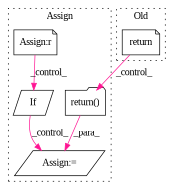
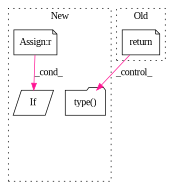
  digraph {
    fontname="Liberation Serif"
    node [fontname="Liberation Serif" s=3255 shape=parallelogram]
    edge [color=deeppink fontname="Liberation Serif"]
-   n1 [a=75 l="22,1" label="return()" s="3336,3371" shape=folder]
-   n2 [a=68 l=10 label="Assign:=" s=3306]
+   n1 [a=75 l="22,1" label="type()" s="3336,3371" shape=folder]
    n3 [a=96 l=0 label=If]
    n4 [a=40 l=28 label="Assign:r" shape=note]
    n5 [a=93 l=7 label=return s=2624 shape=note]
    subgraph cluster_1 {
-     label=Assign
+     label=New
      style=dotted
      n1
-     n2
      n3
      n4
    }
    subgraph cluster_2 {
      label=Old
      style=dotted
      n5
    }
-   n1 -> n2 [label=_para_]
-   n3 -> n2 [label=_control_]
-   n4 -> n3 [label=_control_]
+   n4 -> n3 [label=_cond_]
    n5 -> n1 [label=_control_]
  }
